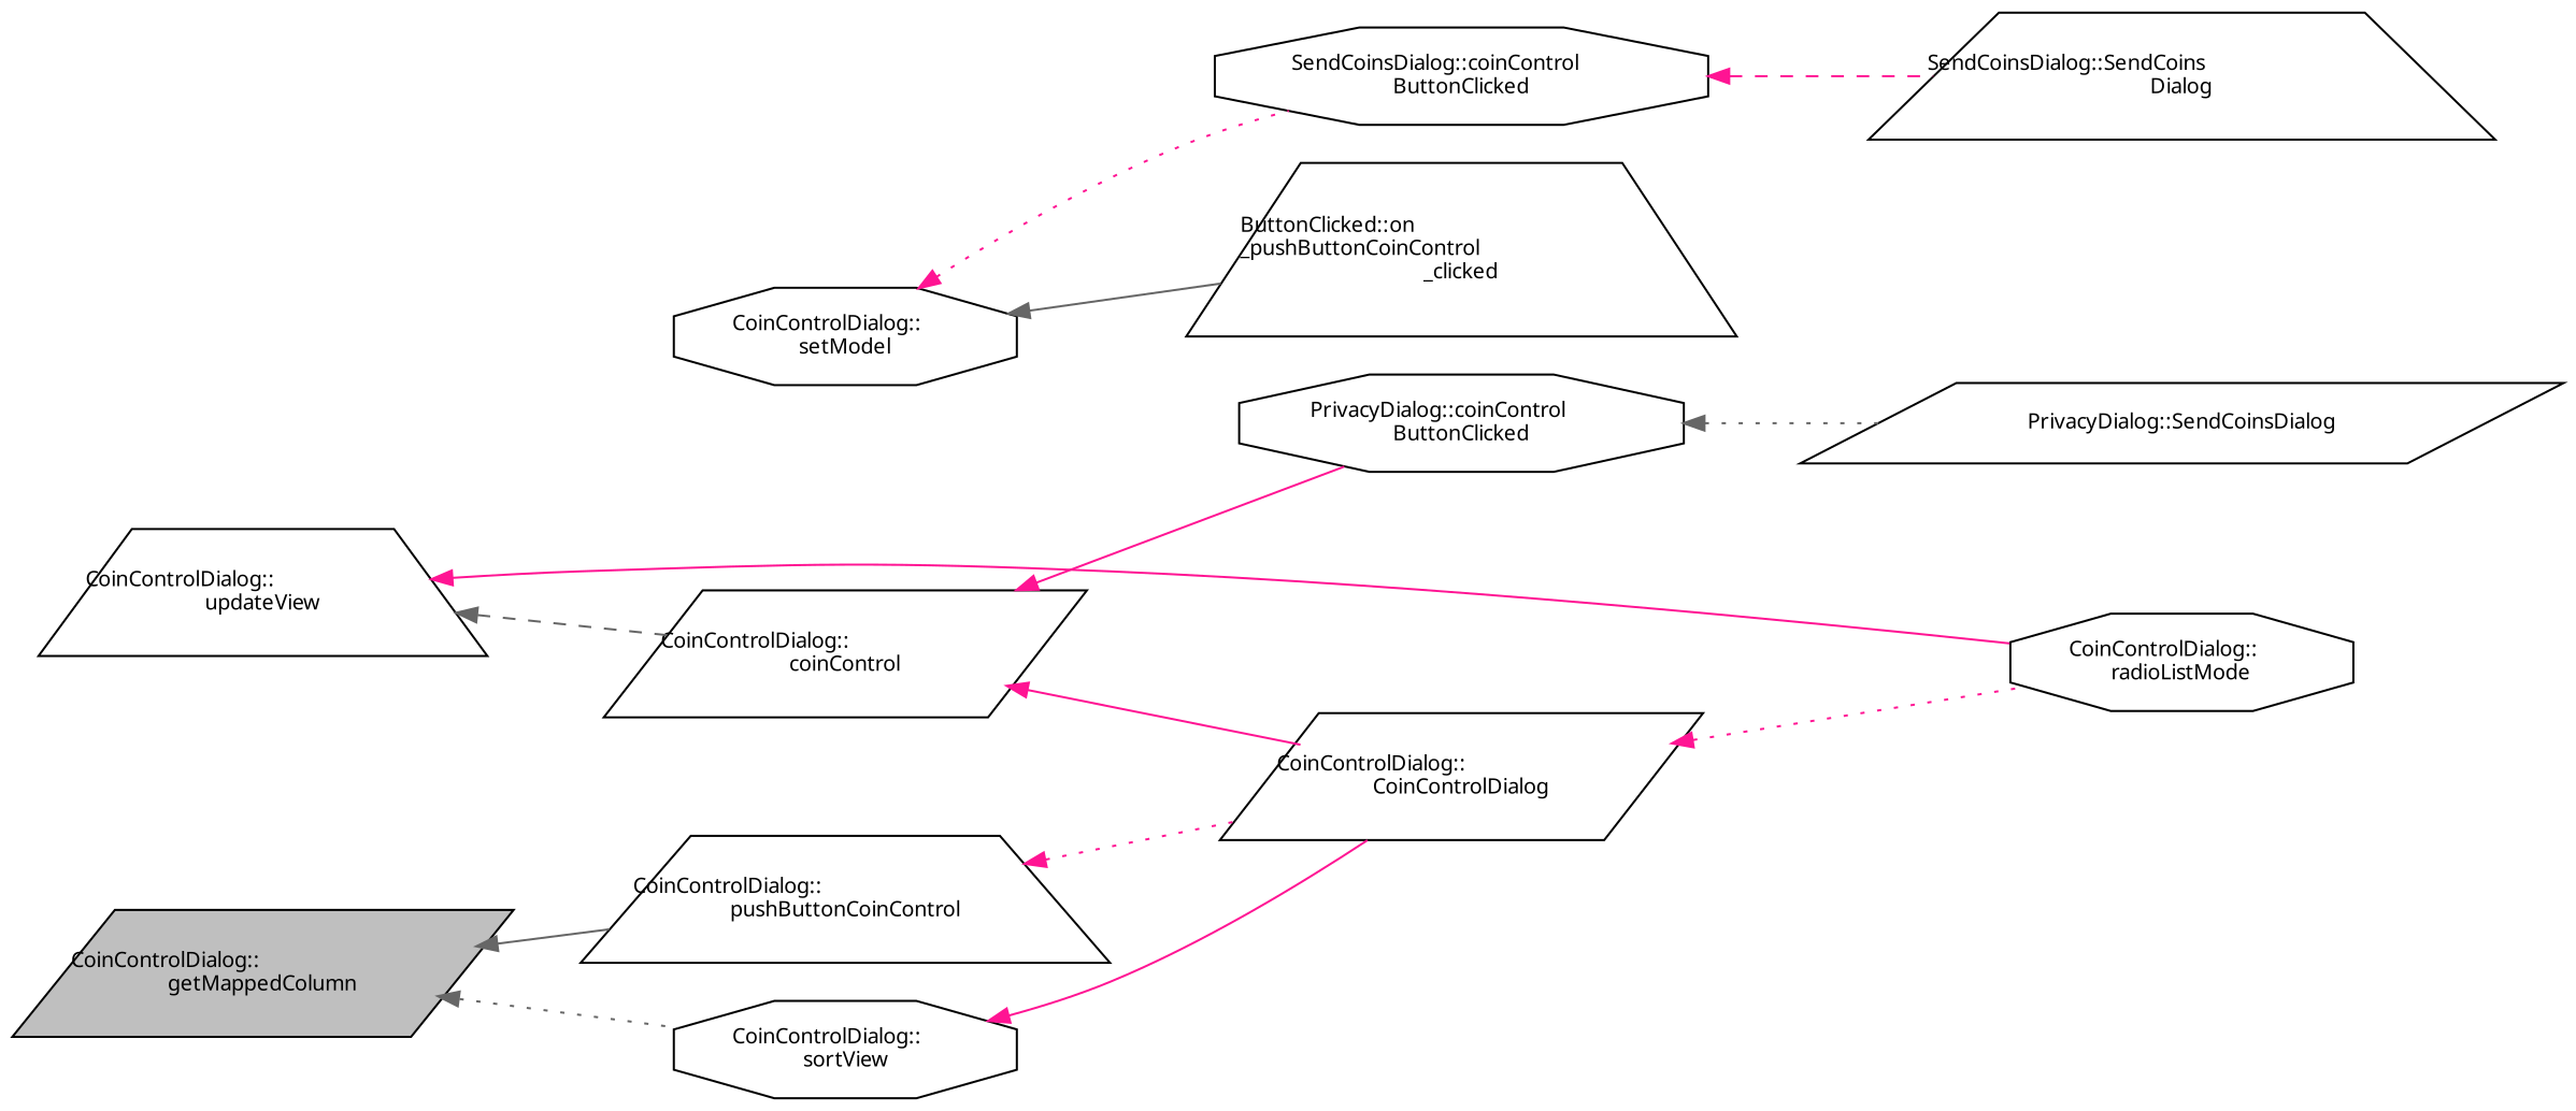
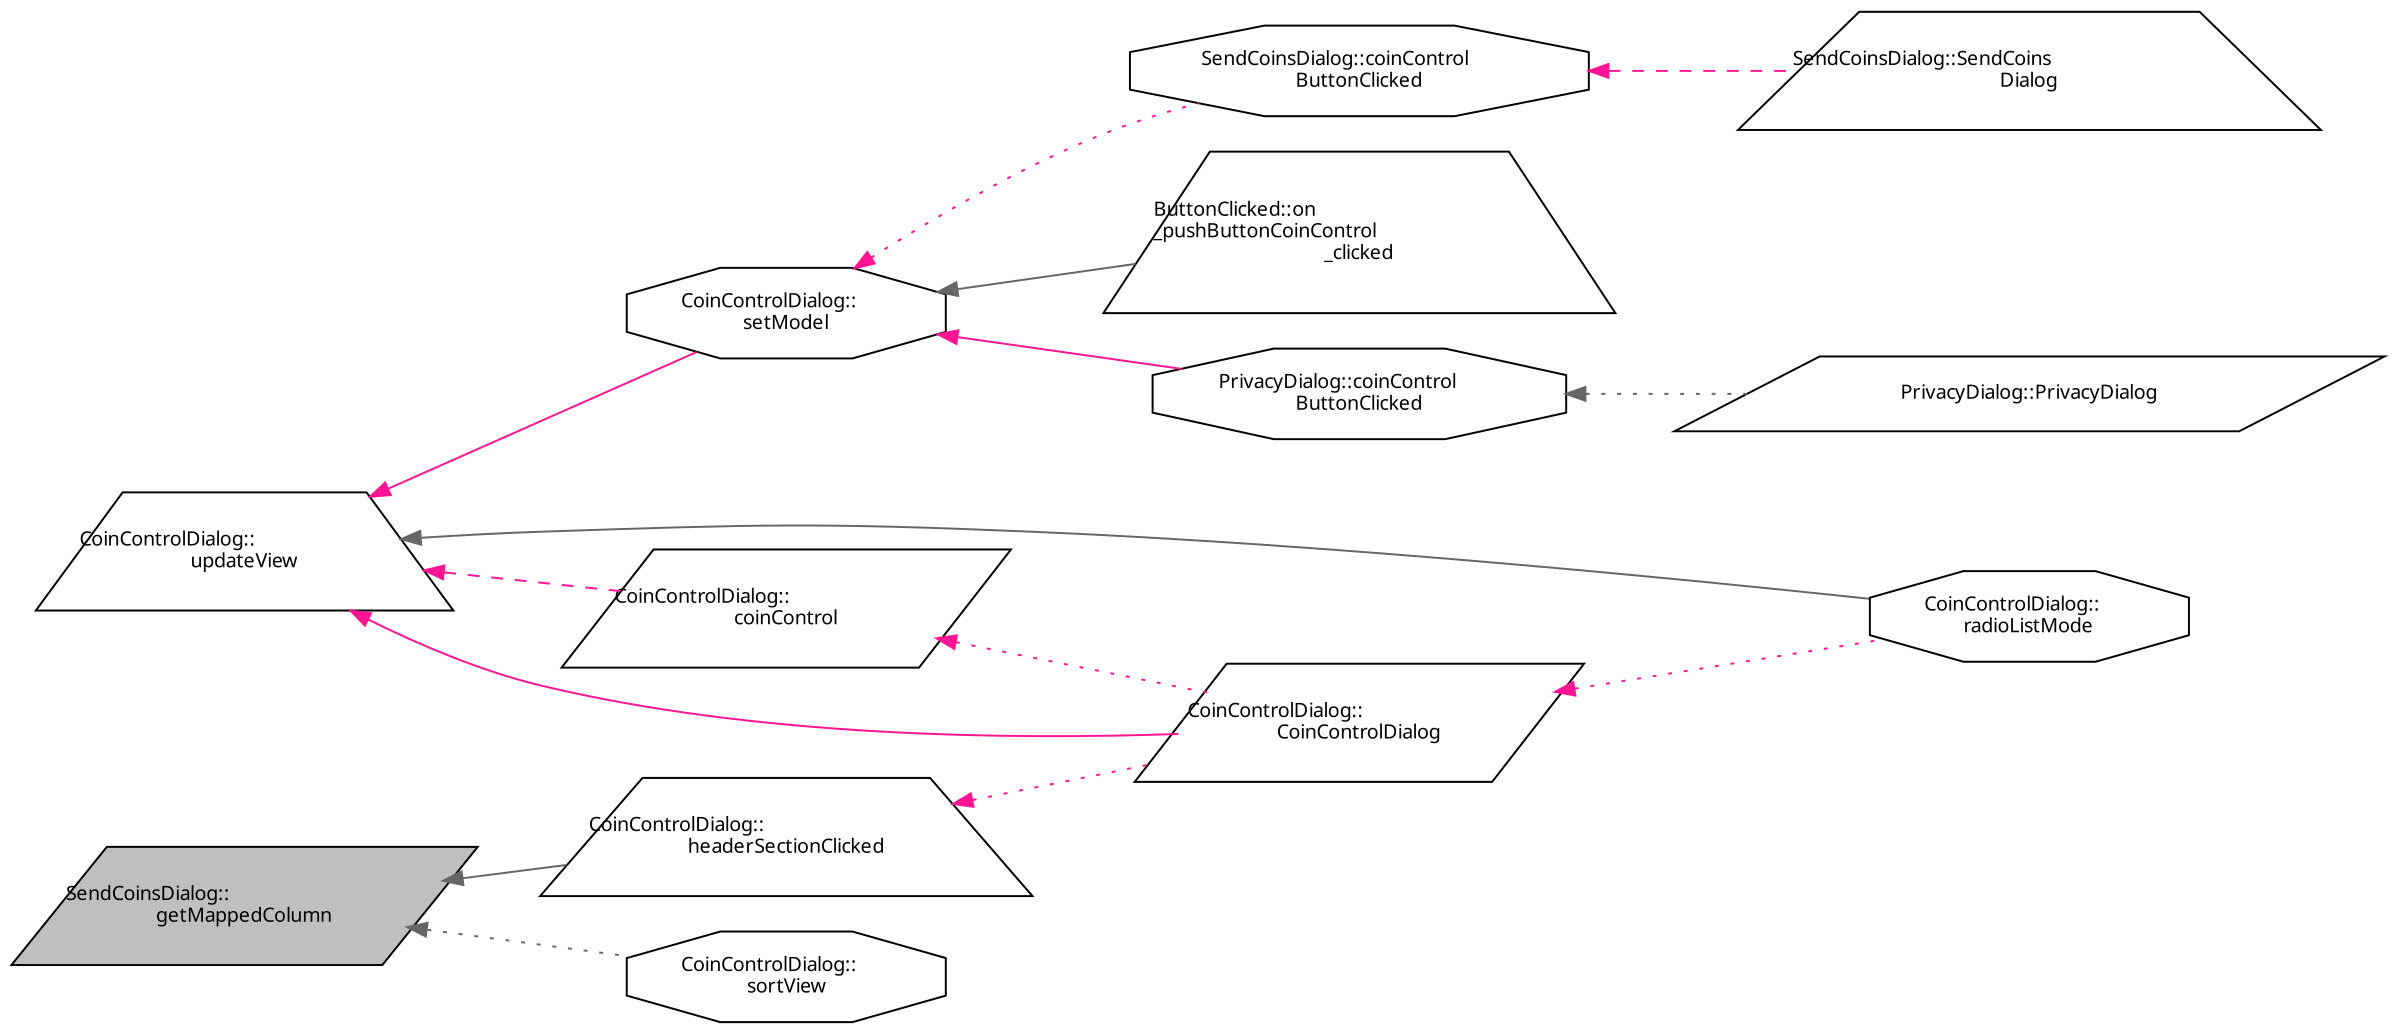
  digraph {
    fontname="Noto Sans"
    rankdir=LR
    node [color=black fillcolor=white fontname="Noto Sans" fontsize=10 shape=octagon style=filled]
    edge [color=deeppink dir=back fontname="Noto Sans" fontsize=10 labelfontname=Helvetica labelfontsize=10 style=dotted]
-   n1 [fillcolor=grey75 fontcolor=black height=0.2 label="CoinControlDialog::\lgetMappedColumn" shape=parallelogram width=0.4]
+   n1 [fillcolor=grey75 fontcolor=black height=0.2 label="SendCoinsDialog::\lgetMappedColumn" shape=parallelogram width=0.4]
    n2 [height=0.2 label="CoinControlDialog::\lsortView" width=0.4]
-   n3 [height=0.2 label="CoinControlDialog::\lpushButtonCoinControl" shape=trapezium width=0.4]
+   n3 [height=0.2 label="CoinControlDialog::\lheaderSectionClicked" shape=trapezium width=0.4]
    n4 [height=0.2 label="CoinControlDialog::\lCoinControlDialog" shape=parallelogram width=0.4]
    n5 [height=0.2 label="CoinControlDialog::\lradioListMode" width=0.4]
    n6 [height=0.2 label="CoinControlDialog::\lupdateView" shape=trapezium width=0.4]
    n7 [height=0.2 label="CoinControlDialog::\lsetModel" width=0.4]
    n8 [height=0.2 label="CoinControlDialog::\lcoinControl" shape=parallelogram width=0.4]
    n9 [height=0.2 label="ButtonClicked::on\l_pushButtonCoinControl\l_clicked" shape=trapezium width=0.4]
    n10 [height=0.2 label="PrivacyDialog::coinControl\lButtonClicked" width=0.4]
    n11 [height=0.2 label="SendCoinsDialog::coinControl\lButtonClicked" width=0.4]
-   n12 [height=0.2 label="PrivacyDialog::SendCoinsDialog" shape=parallelogram width=0.4]
+   n12 [height=0.2 label="PrivacyDialog::PrivacyDialog" shape=parallelogram width=0.4]
    n13 [height=0.2 label="SendCoinsDialog::SendCoins\lDialog" shape=trapezium width=0.4]
    n1 -> n2 [color=gray40]
    n1 -> n3 [color=gray40 style=solid]
-   n2 -> n4 [style=solid]
+   n6 -> n4 [style=solid]
    n3 -> n4
    n4 -> n5
-   n6 -> n5 [style=solid]
-   n6 -> n8 [color=gray40 style=dashed]
+   n6 -> n5 [color=gray40 style=solid]
+   n6 -> n7 [style=solid]
+   n6 -> n8 [style=dashed]
    n7 -> n9 [color=gray40 style=solid]
-   n8 -> n10 [style=solid]
+   n7 -> n10 [style=solid]
    n7 -> n11
-   n8 -> n4 [style=solid]
+   n8 -> n4
    n10 -> n12 [color=gray40]
    n11 -> n13 [style=dashed]
  }
